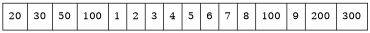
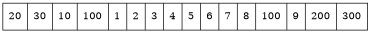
  digraph {
    rankdir=LR
-   n1 [label="{ 20|30|50|100|1|2|3|4|5|6|7|8|100|9|200|300}" shape=record]
+   n1 [label="{ 20|30|10|100|1|2|3|4|5|6|7|8|100|9|200|300}" shape=record]
  }
